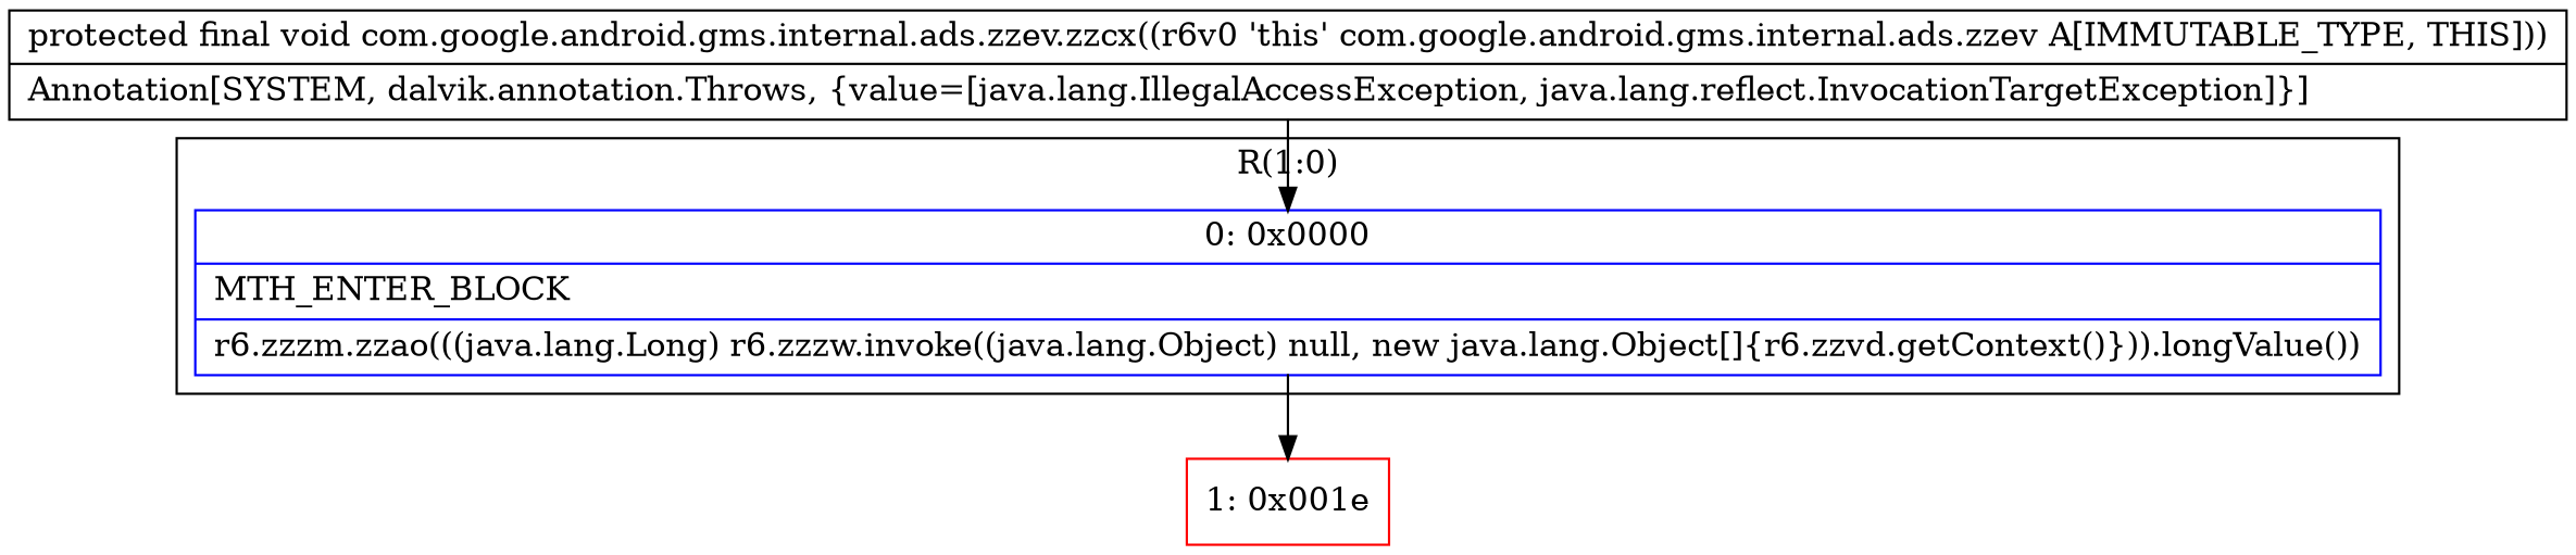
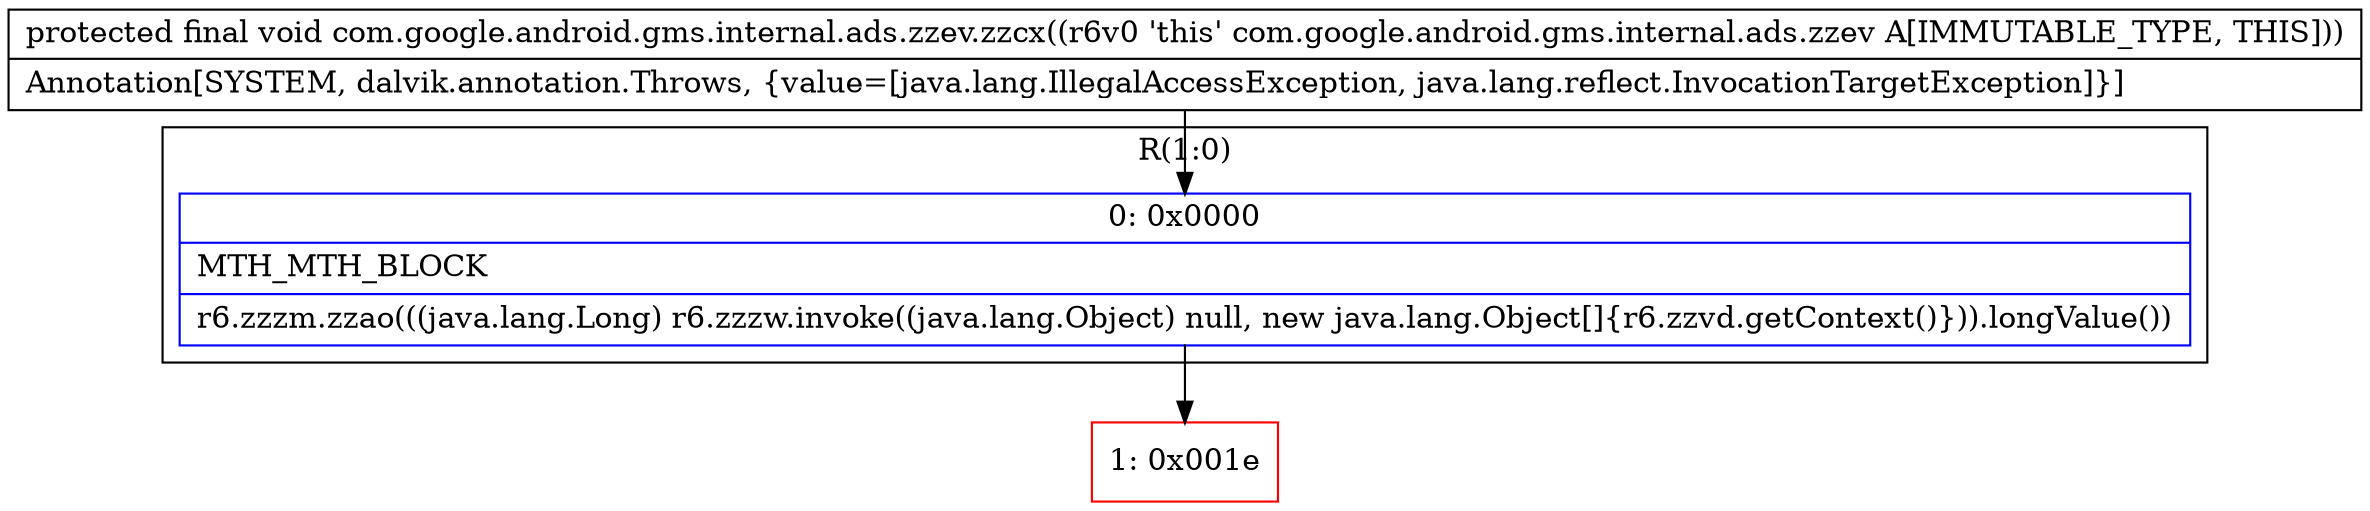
  digraph {
    node [shape=record]
-   n1 [color=blue label="{0\:\ 0x0000|MTH_ENTER_BLOCK\l|r6.zzzm.zzao(((java.lang.Long) r6.zzzw.invoke((java.lang.Object) null, new java.lang.Object[]\{r6.zzvd.getContext()\})).longValue())\l}"]
+   n1 [color=blue label="{0\:\ 0x0000|MTH_MTH_BLOCK\l|r6.zzzm.zzao(((java.lang.Long) r6.zzzw.invoke((java.lang.Object) null, new java.lang.Object[]\{r6.zzvd.getContext()\})).longValue())\l}"]
    n2 [color=red label="{1\:\ 0x001e}"]
    n3 [label="{protected final void com.google.android.gms.internal.ads.zzev.zzcx((r6v0 'this' com.google.android.gms.internal.ads.zzev A[IMMUTABLE_TYPE, THIS]))  | Annotation[SYSTEM, dalvik.annotation.Throws, \{value=[java.lang.IllegalAccessException, java.lang.reflect.InvocationTargetException]\}]\l}"]
    subgraph cluster_1 {
      label="R(1:0)"
      n1
    }
    n1 -> n2
    n3 -> n1
  }
